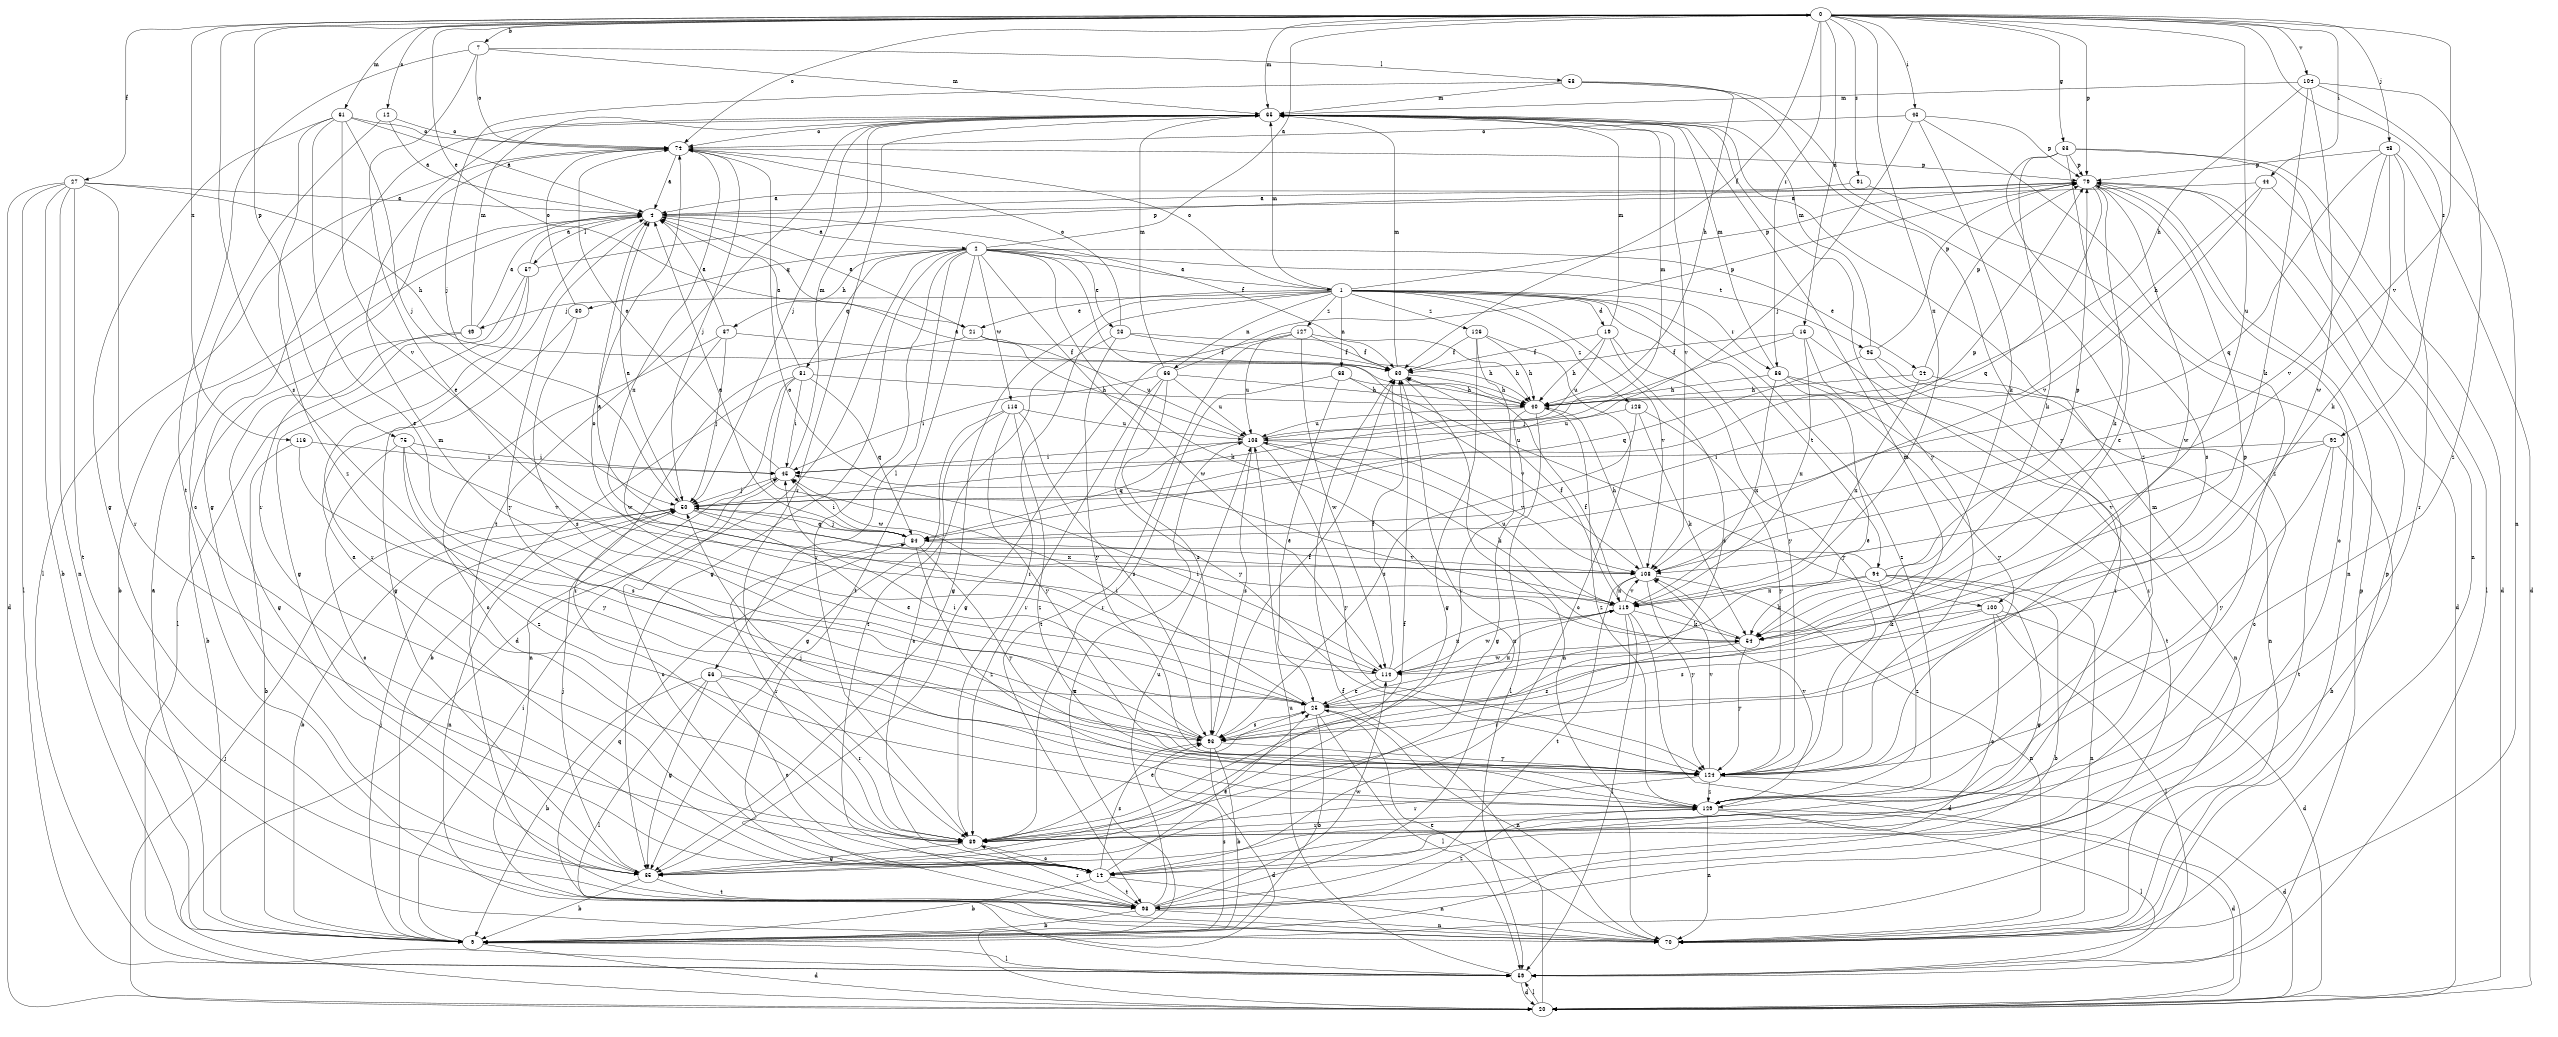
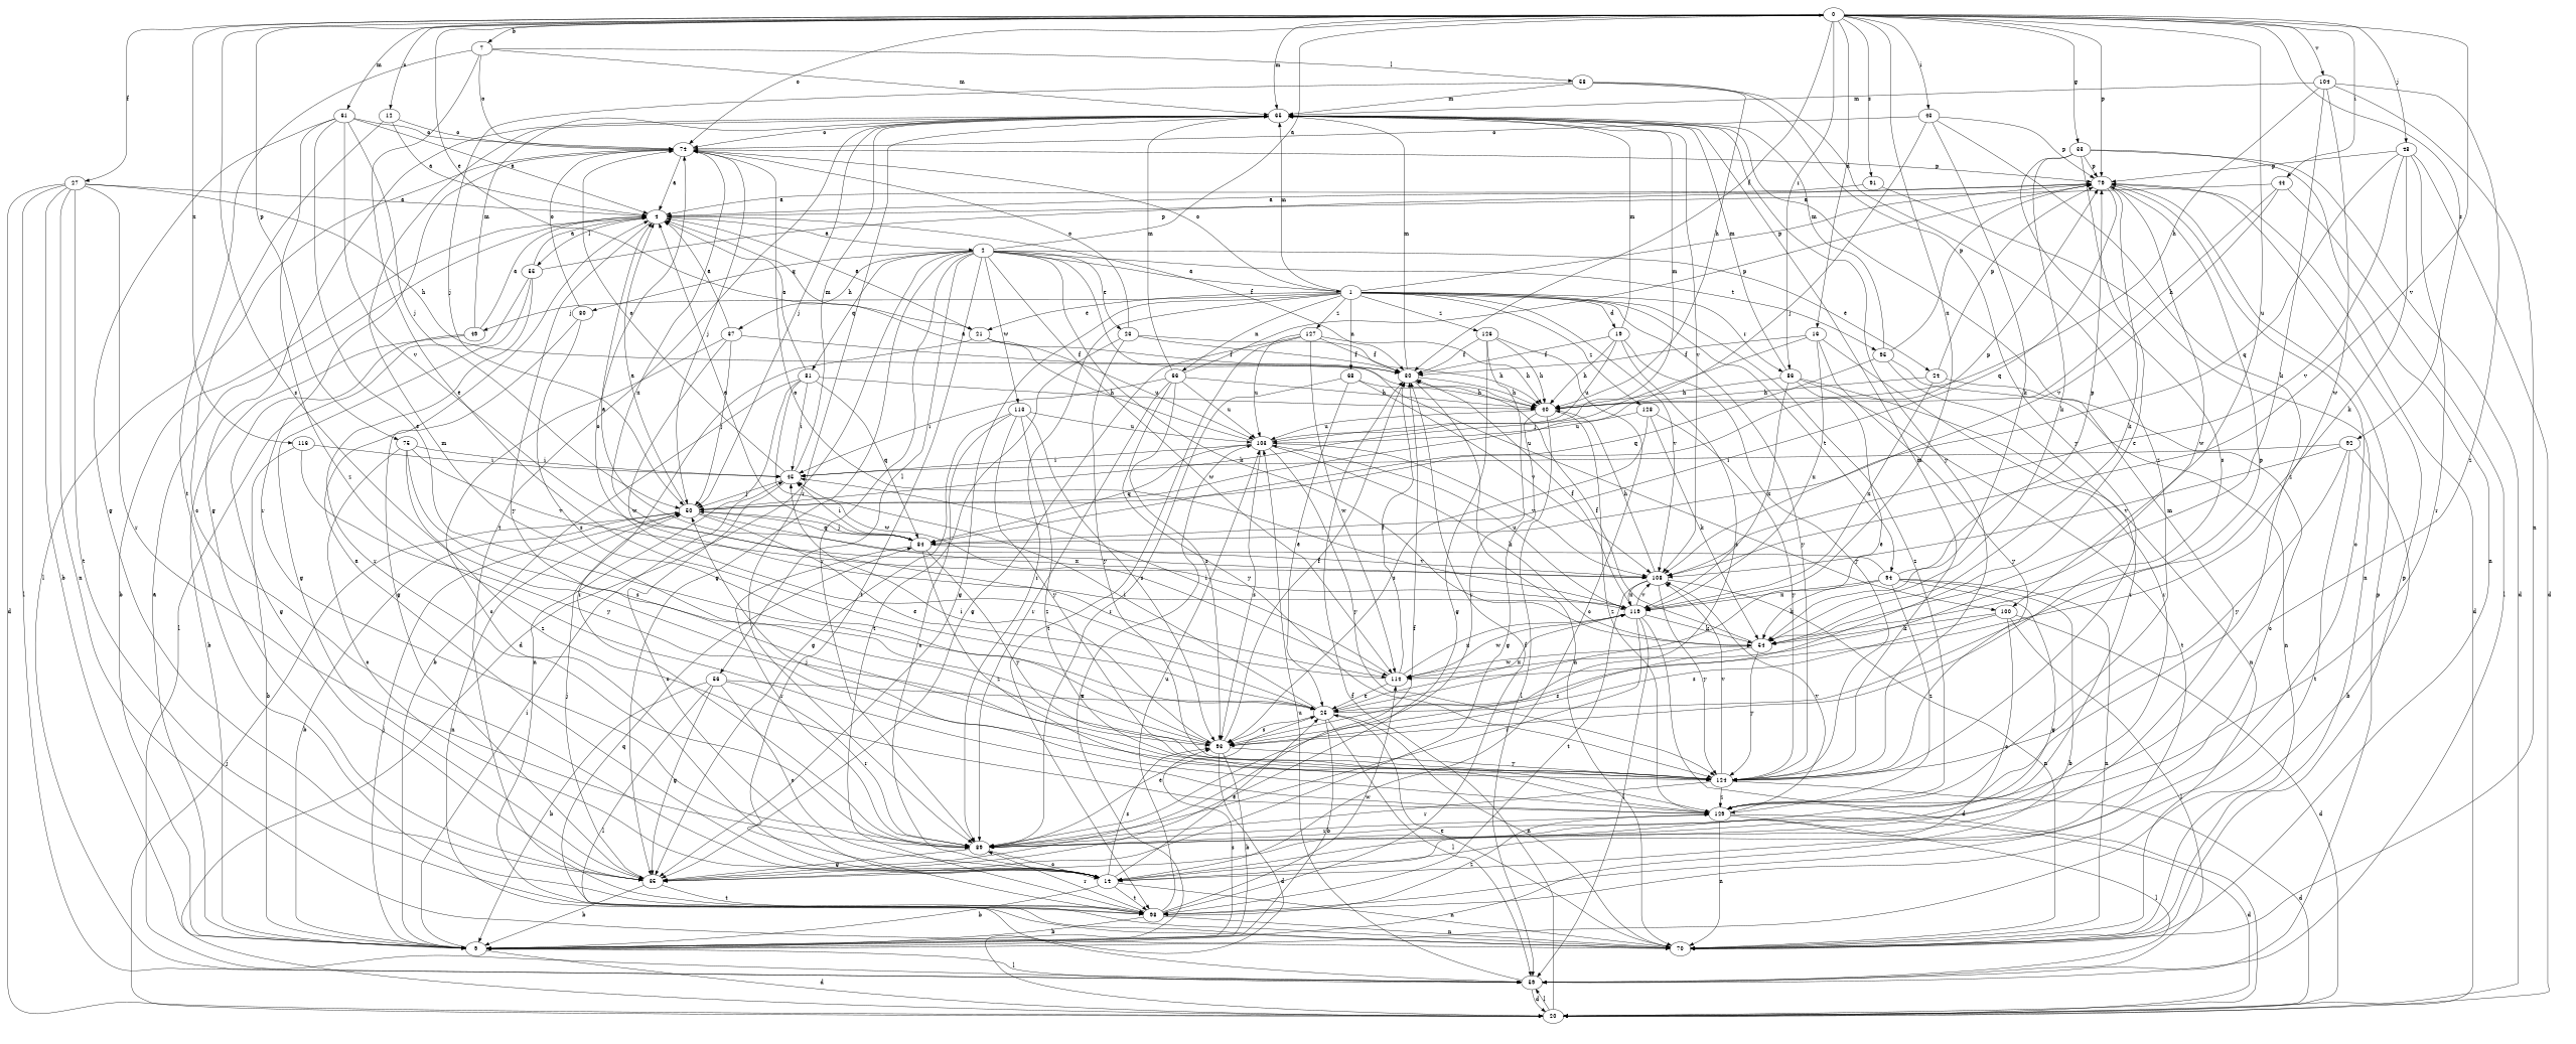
  strict digraph {
    fontname="DejaVu Serif"
    node [fontname="DejaVu Serif"]
    edge [fontname="DejaVu Serif"]
    0
    7
    12
    16
    21
    27
    30
    33
    43
    44
    48
    61
    65
    74
    75
    79
    86
    91
    92
    93
    100
    104
    108
    116
    119
    98
    25
    58
    4
    14
    89
    124
    50
    103
    20
    9
    59
    70
    40
    54
    129
    84
    35
    45
    114
    1
    19
    49
    66
    68
    94
    126
    127
    128
    2
    23
    24
    37
    56
    80
    81
    95
    113
-   57
+   57 [label=55]
    0 -> 7 [label=b]
    0 -> 12 [label=c]
    0 -> 16 [label=d]
    0 -> 21 [label=e]
    0 -> 27 [label=f]
    0 -> 30 [label=f]
    0 -> 33 [label=g]
    0 -> 43 [label=i]
    0 -> 44 [label=i]
    0 -> 48 [label=j]
    0 -> 61 [label=m]
    0 -> 65 [label=m]
    0 -> 74 [label=o]
    0 -> 75 [label=p]
    0 -> 79 [label=p]
    0 -> 86 [label=r]
    0 -> 91 [label=s]
    0 -> 92 [label=s]
    0 -> 93 [label=s]
    0 -> 100 [label=u]
    0 -> 104 [label=v]
    0 -> 108 [label=v]
    0 -> 116 [label=x]
    0 -> 119 [label=x]
    7 -> 65 [label=m]
    7 -> 74 [label=o]
    7 -> 98 [label=t]
    7 -> 25 [label=e]
    7 -> 58 [label=l]
    12 -> 74 [label=o]
    12 -> 4 [label=a]
    12 -> 14 [label=c]
    16 -> 30 [label=f]
    16 -> 119 [label=x]
    16 -> 89 [label=r]
    16 -> 124 [label=y]
    16 -> 50 [label=j]
    21 -> 30 [label=f]
    21 -> 4 [label=a]
    21 -> 89 [label=r]
    21 -> 103 [label=u]
    27 -> 98 [label=t]
    27 -> 4 [label=a]
    27 -> 89 [label=r]
    27 -> 20 [label=d]
    27 -> 9 [label=b]
    27 -> 59 [label=l]
    27 -> 70 [label=n]
    27 -> 40 [label=h]
    30 -> 65 [label=m]
    30 -> 70 [label=n]
    30 -> 40 [label=h]
    33 -> 79 [label=p]
    33 -> 93 [label=s]
    33 -> 25 [label=e]
    33 -> 20 [label=d]
    33 -> 70 [label=n]
    33 -> 54 [label=k]
    43 -> 74 [label=o]
    43 -> 79 [label=p]
    43 -> 50 [label=j]
    43 -> 54 [label=k]
    43 -> 129 [label=z]
    44 -> 108 [label=v]
    44 -> 4 [label=a]
    44 -> 59 [label=l]
    44 -> 40 [label=h]
    48 -> 79 [label=p]
    48 -> 108 [label=v]
    48 -> 89 [label=r]
    48 -> 20 [label=d]
    48 -> 54 [label=k]
    48 -> 84 [label=q]
    61 -> 74 [label=o]
    61 -> 108 [label=v]
    61 -> 25 [label=e]
    61 -> 4 [label=a]
    61 -> 50 [label=j]
    61 -> 129 [label=z]
    61 -> 35 [label=g]
    65 -> 74 [label=o]
    65 -> 108 [label=v]
    65 -> 98 [label=t]
    65 -> 89 [label=r]
    65 -> 124 [label=y]
    65 -> 50 [label=j]
    65 -> 35 [label=g]
    74 -> 79 [label=p]
    74 -> 119 [label=x]
    74 -> 4 [label=a]
    74 -> 89 [label=r]
    74 -> 50 [label=j]
    74 -> 59 [label=l]
    75 -> 93 [label=s]
    75 -> 108 [label=v]
    75 -> 14 [label=c]
    75 -> 129 [label=z]
    75 -> 45 [label=i]
    79 -> 4 [label=a]
    79 -> 14 [label=c]
    79 -> 20 [label=d]
    79 -> 54 [label=k]
    79 -> 84 [label=q]
    79 -> 114 [label=w]
    86 -> 65 [label=m]
    86 -> 119 [label=x]
    86 -> 98 [label=t]
    86 -> 25 [label=e]
    86 -> 70 [label=n]
    86 -> 40 [label=h]
    91 -> 4 [label=a]
    91 -> 70 [label=n]
    92 -> 108 [label=v]
    92 -> 98 [label=t]
    92 -> 124 [label=y]
    92 -> 9 [label=b]
    92 -> 45 [label=i]
    93 -> 30 [label=f]
    93 -> 65 [label=m]
    93 -> 124 [label=y]
    93 -> 20 [label=d]
    93 -> 9 [label=b]
    93 -> 45 [label=i]
    100 -> 93 [label=s]
    100 -> 14 [label=c]
    100 -> 20 [label=d]
    100 -> 59 [label=l]
    100 -> 54 [label=k]
    104 -> 65 [label=m]
    104 -> 70 [label=n]
    104 -> 40 [label=h]
    104 -> 54 [label=k]
    104 -> 129 [label=z]
    104 -> 114 [label=w]
    108 -> 119 [label=x]
    108 -> 98 [label=t]
    108 -> 124 [label=y]
    108 -> 70 [label=n]
    108 -> 40 [label=h]
    116 -> 124 [label=y]
    116 -> 9 [label=b]
    116 -> 45 [label=i]
    119 -> 30 [label=f]
    119 -> 74 [label=o]
    119 -> 108 [label=v]
    119 -> 89 [label=r]
    119 -> 103 [label=u]
    119 -> 20 [label=d]
    119 -> 59 [label=l]
    119 -> 54 [label=k]
    119 -> 114 [label=w]
-   98 -> 30 [label=x]
+   98 -> 30 [label=f]
    98 -> 89 [label=r]
    98 -> 103 [label=u]
    98 -> 9 [label=b]
    98 -> 70 [label=n]
    98 -> 129 [label=z]
    98 -> 114 [label=w]
    25 -> 79 [label=p]
    25 -> 93 [label=s]
    25 -> 119 [label=x]
    25 -> 9 [label=b]
    25 -> 59 [label=l]
    25 -> 70 [label=n]
    25 -> 45 [label=i]
    58 -> 65 [label=m]
    58 -> 124 [label=y]
    58 -> 50 [label=j]
    58 -> 40 [label=h]
    58 -> 129 [label=z]
    4 -> 30 [label=f]
    4 -> 124 [label=y]
    4 -> 9 [label=b]
    4 -> 2 [label=a]
    4 -> 57 [label=l]
    14 -> 65 [label=m]
    14 -> 93 [label=s]
    14 -> 98 [label=t]
    14 -> 25 [label=e]
    14 -> 4 [label=a]
    14 -> 9 [label=b]
    14 -> 70 [label=n]
    89 -> 25 [label=e]
    89 -> 14 [label=c]
    89 -> 35 [label=g]
    124 -> 65 [label=m]
    124 -> 108 [label=v]
    124 -> 89 [label=r]
    124 -> 20 [label=d]
    124 -> 129 [label=z]
    50 -> 79 [label=p]
    50 -> 119 [label=x]
    50 -> 25 [label=e]
    50 -> 4 [label=a]
    50 -> 9 [label=b]
    50 -> 70 [label=n]
    50 -> 84 [label=q]
    103 -> 65 [label=m]
    103 -> 93 [label=s]
    103 -> 108 [label=v]
    103 -> 4 [label=a]
    103 -> 124 [label=y]
    103 -> 54 [label=k]
    103 -> 84 [label=q]
    103 -> 45 [label=i]
    20 -> 30 [label=f]
    20 -> 50 [label=j]
    20 -> 59 [label=l]
    9 -> 93 [label=s]
    9 -> 4 [label=a]
    9 -> 50 [label=j]
    9 -> 103 [label=u]
    9 -> 20 [label=d]
    9 -> 59 [label=l]
    9 -> 45 [label=i]
    59 -> 79 [label=p]
    59 -> 103 [label=u]
    59 -> 20 [label=d]
    70 -> 79 [label=p]
    70 -> 25 [label=e]
    70 -> 84 [label=q]
    40 -> 103 [label=u]
    40 -> 59 [label=l]
    40 -> 129 [label=z]
    40 -> 35 [label=g]
    54 -> 30 [label=f]
    54 -> 93 [label=s]
    54 -> 124 [label=y]
    54 -> 114 [label=w]
    129 -> 108 [label=v]
    129 -> 89 [label=r]
    129 -> 50 [label=j]
    129 -> 20 [label=d]
    129 -> 59 [label=l]
    129 -> 70 [label=n]
    84 -> 108 [label=v]
    84 -> 4 [label=a]
    84 -> 89 [label=r]
    84 -> 124 [label=y]
    84 -> 50 [label=j]
    84 -> 129 [label=z]
    84 -> 45 [label=i]
    35 -> 30 [label=f]
    35 -> 98 [label=t]
    35 -> 50 [label=j]
    35 -> 9 [label=b]
    45 -> 65 [label=m]
    45 -> 74 [label=o]
    45 -> 14 [label=c]
    45 -> 50 [label=j]
    114 -> 30 [label=f]
    114 -> 74 [label=o]
    114 -> 119 [label=x]
    114 -> 25 [label=e]
    114 -> 45 [label=i]
    1 -> 21 [label=e]
    1 -> 65 [label=m]
    1 -> 74 [label=o]
    1 -> 79 [label=p]
    1 -> 86 [label=r]
    1 -> 108 [label=v]
    1 -> 89 [label=r]
    1 -> 124 [label=y]
    1 -> 129 [label=z]
    1 -> 35 [label=g]
    1 -> 19 [label=d]
    1 -> 49 [label=j]
    1 -> 66 [label=n]
    1 -> 68 [label=n]
    1 -> 94 [label=t]
    1 -> 126 [label=z]
    1 -> 127 [label=z]
    1 -> 128 [label=z]
    19 -> 30 [label=f]
    19 -> 65 [label=m]
    19 -> 93 [label=s]
    19 -> 124 [label=y]
    19 -> 103 [label=u]
    19 -> 40 [label=h]
    49 -> 65 [label=m]
    49 -> 4 [label=a]
    49 -> 9 [label=b]
    49 -> 35 [label=g]
    66 -> 65 [label=m]
    66 -> 79 [label=p]
    66 -> 93 [label=s]
    66 -> 89 [label=r]
    66 -> 124 [label=y]
    66 -> 103 [label=u]
    66 -> 40 [label=h]
    66 -> 45 [label=i]
    68 -> 108 [label=v]
    68 -> 25 [label=e]
    68 -> 89 [label=r]
    68 -> 40 [label=h]
    94 -> 79 [label=p]
    94 -> 119 [label=x]
    94 -> 4 [label=a]
    94 -> 9 [label=b]
    94 -> 70 [label=n]
    94 -> 54 [label=k]
    94 -> 129 [label=z]
    94 -> 35 [label=g]
    126 -> 30 [label=f]
    126 -> 14 [label=c]
    126 -> 89 [label=r]
    126 -> 40 [label=h]
    126 -> 35 [label=g]
    127 -> 30 [label=f]
    127 -> 98 [label=t]
    127 -> 103 [label=u]
    127 -> 40 [label=h]
    127 -> 35 [label=g]
    127 -> 114 [label=w]
    128 -> 93 [label=s]
    128 -> 124 [label=y]
    128 -> 103 [label=u]
    128 -> 54 [label=k]
    2 -> 0 [label=a]
    2 -> 100 [label=u]
    2 -> 98 [label=t]
    2 -> 89 [label=r]
    2 -> 20 [label=d]
    2 -> 54 [label=k]
    2 -> 35 [label=g]
    2 -> 114 [label=w]
    2 -> 1 [label=a]
    2 -> 23 [label=e]
    2 -> 24 [label=e]
    2 -> 37 [label=h]
    2 -> 56 [label=l]
    2 -> 80 [label=q]
    2 -> 81 [label=q]
    2 -> 95 [label=t]
    2 -> 113 [label=w]
    23 -> 30 [label=f]
    23 -> 74 [label=o]
    23 -> 98 [label=t]
    23 -> 124 [label=y]
    23 -> 40 [label=h]
    24 -> 79 [label=p]
    24 -> 119 [label=x]
    24 -> 14 [label=c]
    24 -> 40 [label=h]
    37 -> 30 [label=f]
    37 -> 4 [label=a]
    37 -> 14 [label=c]
    37 -> 50 [label=j]
    37 -> 114 [label=w]
    56 -> 25 [label=e]
    56 -> 14 [label=c]
    56 -> 89 [label=r]
    56 -> 9 [label=b]
    56 -> 59 [label=l]
    56 -> 35 [label=g]
    80 -> 74 [label=o]
    80 -> 93 [label=s]
    80 -> 35 [label=g]
    81 -> 4 [label=a]
    81 -> 9 [label=b]
    81 -> 70 [label=n]
    81 -> 40 [label=h]
    81 -> 84 [label=q]
    81 -> 45 [label=i]
    81 -> 114 [label=w]
    95 -> 65 [label=m]
    95 -> 79 [label=p]
    95 -> 89 [label=r]
    95 -> 70 [label=n]
    95 -> 84 [label=q]
    113 -> 93 [label=s]
    113 -> 14 [label=c]
    113 -> 124 [label=y]
    113 -> 103 [label=u]
    113 -> 129 [label=z]
    113 -> 35 [label=g]
    57 -> 79 [label=p]
    57 -> 4 [label=a]
    57 -> 89 [label=r]
    57 -> 59 [label=l]
    57 -> 35 [label=g]
  }
